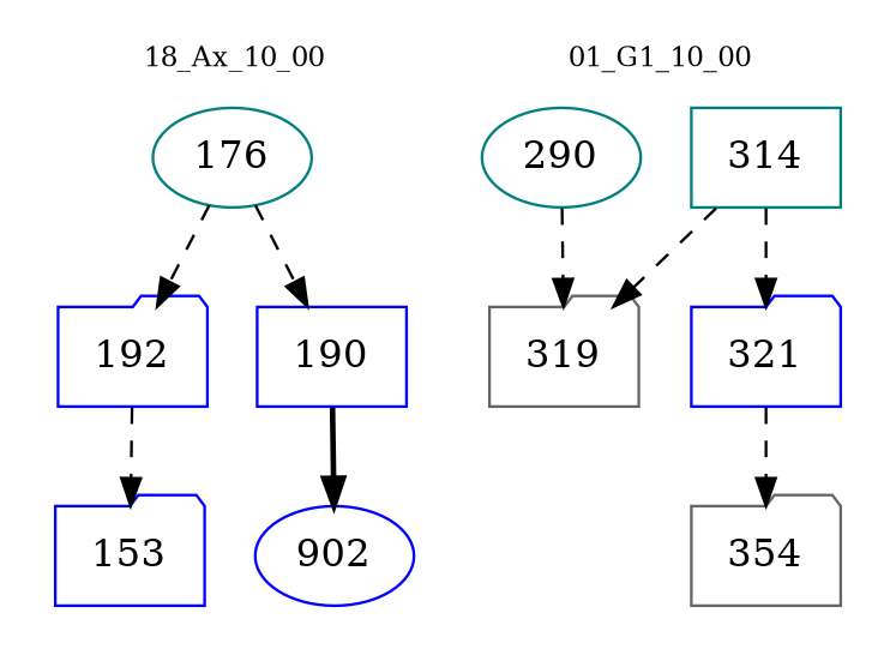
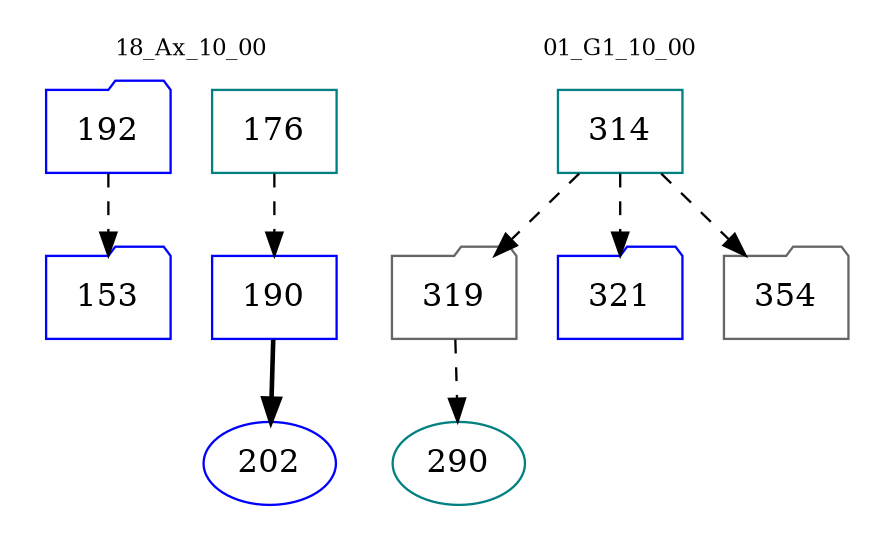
  digraph {
    node [color=blue shape=folder]
    edge [color=black style=dashed]
-   n1 [color=teal label=176 shape=ellipse]
+   n1 [color=teal label=176 shape=box]
    n2 [label=192]
    n3 [label=190 shape=box]
    n4 [label=153]
-   n5 [label=902 shape=ellipse]
+   n5 [label=202 shape=ellipse]
    n6 [color=teal label=314 shape=box]
    n7 [color=gray40 label=319]
    n8 [label=321]
    n9 [color=teal label=290 shape=ellipse]
    n10 [color=gray40 label=354]
    subgraph cluster_1 {
      color=white
      fontsize=10
      label="18_Ax_10_00"
      n1
      n2
      n3
      n4
      n5
    }
    subgraph cluster_2 {
      color=white
      fontsize=10
      label="01_G1_10_00"
      n6
      n7
      n8
      n9
      n10
    }
-   n1 -> n2
    n1 -> n3
    n2 -> n4
    n3 -> n5 [style=bold]
    n6 -> n7
    n6 -> n8
-   n9 -> n7
-   n8 -> n10
+   n7 -> n9
+   n6 -> n10
  }
